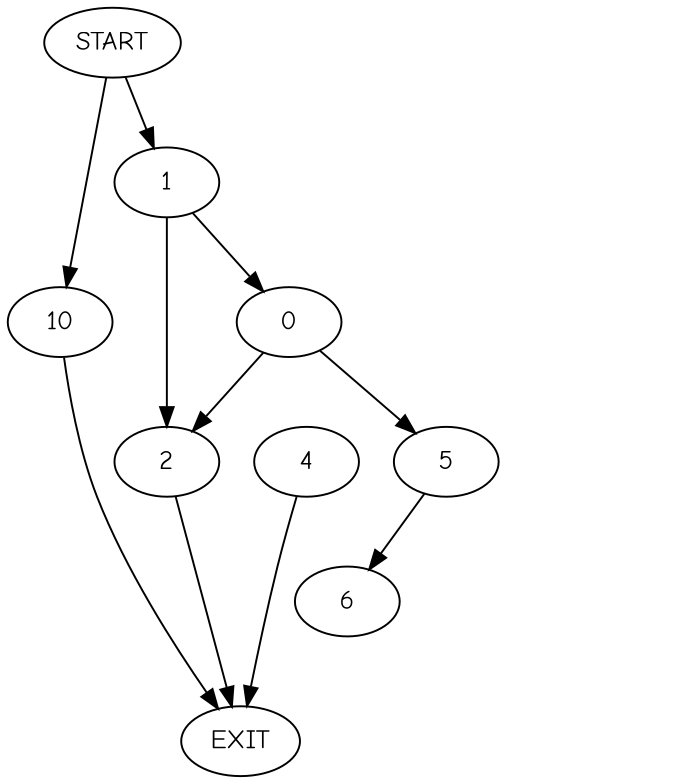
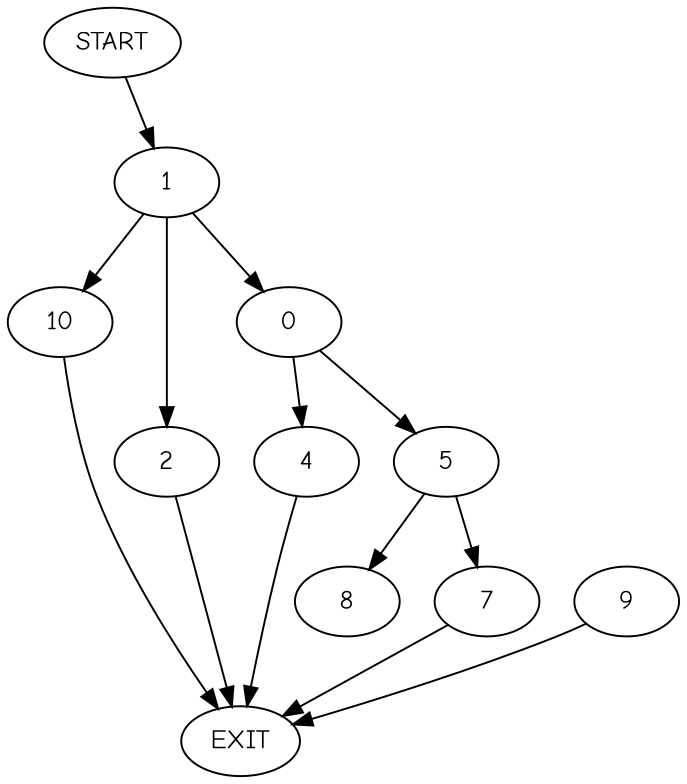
  digraph {
    fontname="Comic Neue"
    node [fontname="Comic Neue"]
    edge [fontname="Comic Neue"]
    n1 [label=START]
    1
    10
    2
    n5 [label=0]
    n6 [label=EXIT]
    4
    5
-   6
+   6 [label=8]
+   7
+   9
    n1 -> 1
-   n1 -> 10
+   1 -> 10
    1 -> 2
    1 -> n5
    10 -> n6
    2 -> n6
-   n5 -> 2
+   n5 -> 4
    n5 -> 5
    4 -> n6
    5 -> 6
+   5 -> 7
+   7 -> n6
+   9 -> n6
  }
